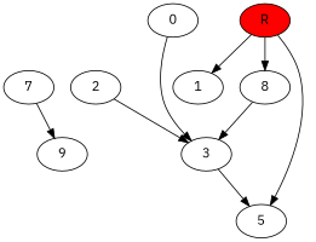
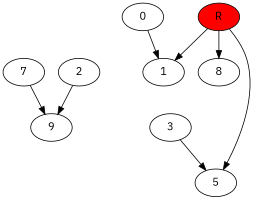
  digraph {
    fontname="IBM Plex Sans"
    node [fontname="IBM Plex Sans"]
    edge [fontname="IBM Plex Sans"]
    2
    9
    7
    3
    5
    n6 [label=0]
    8
    R [fillcolor="#ff0000" style=filled]
    1
-   2 -> 3
+   2 -> 9
    7 -> 9
    3 -> 5
-   n6 -> 3
-   8 -> 3
+   n6 -> 1
    R -> 5
    R -> 8
    R -> 1
  }
